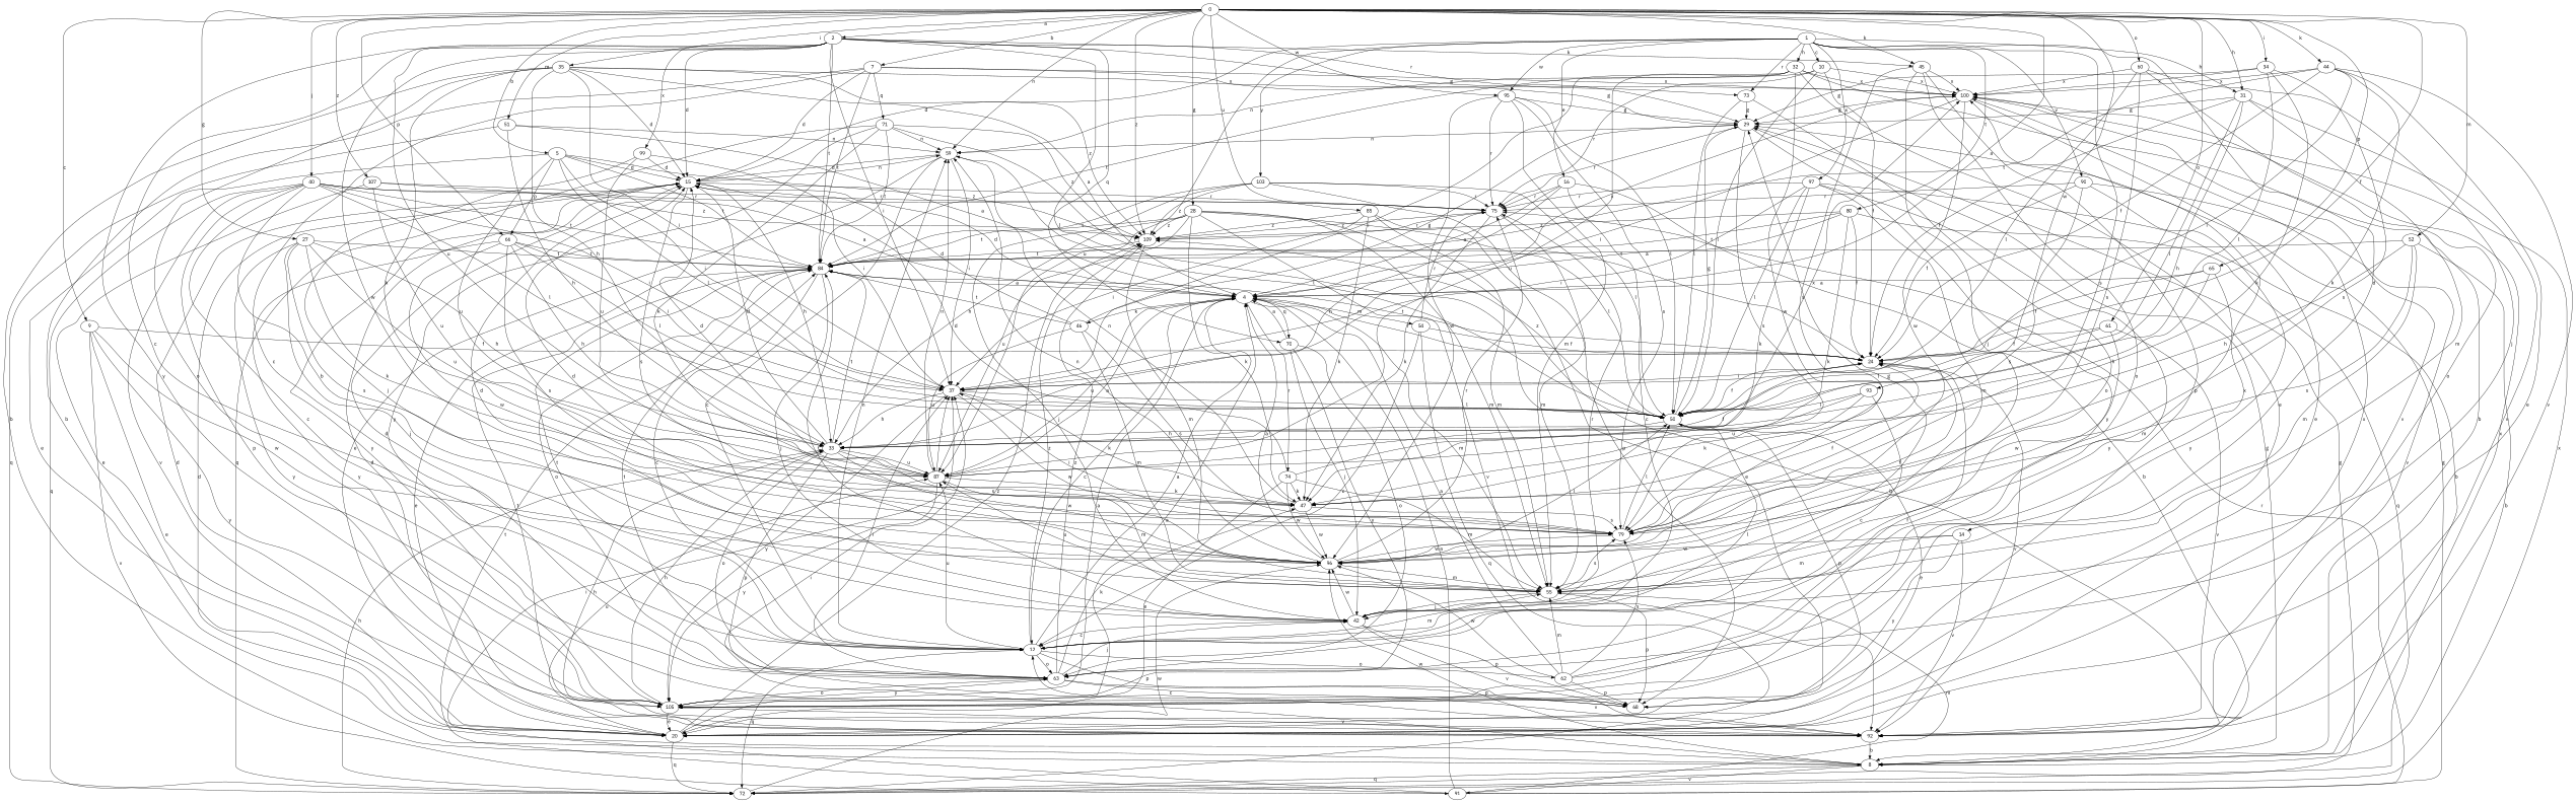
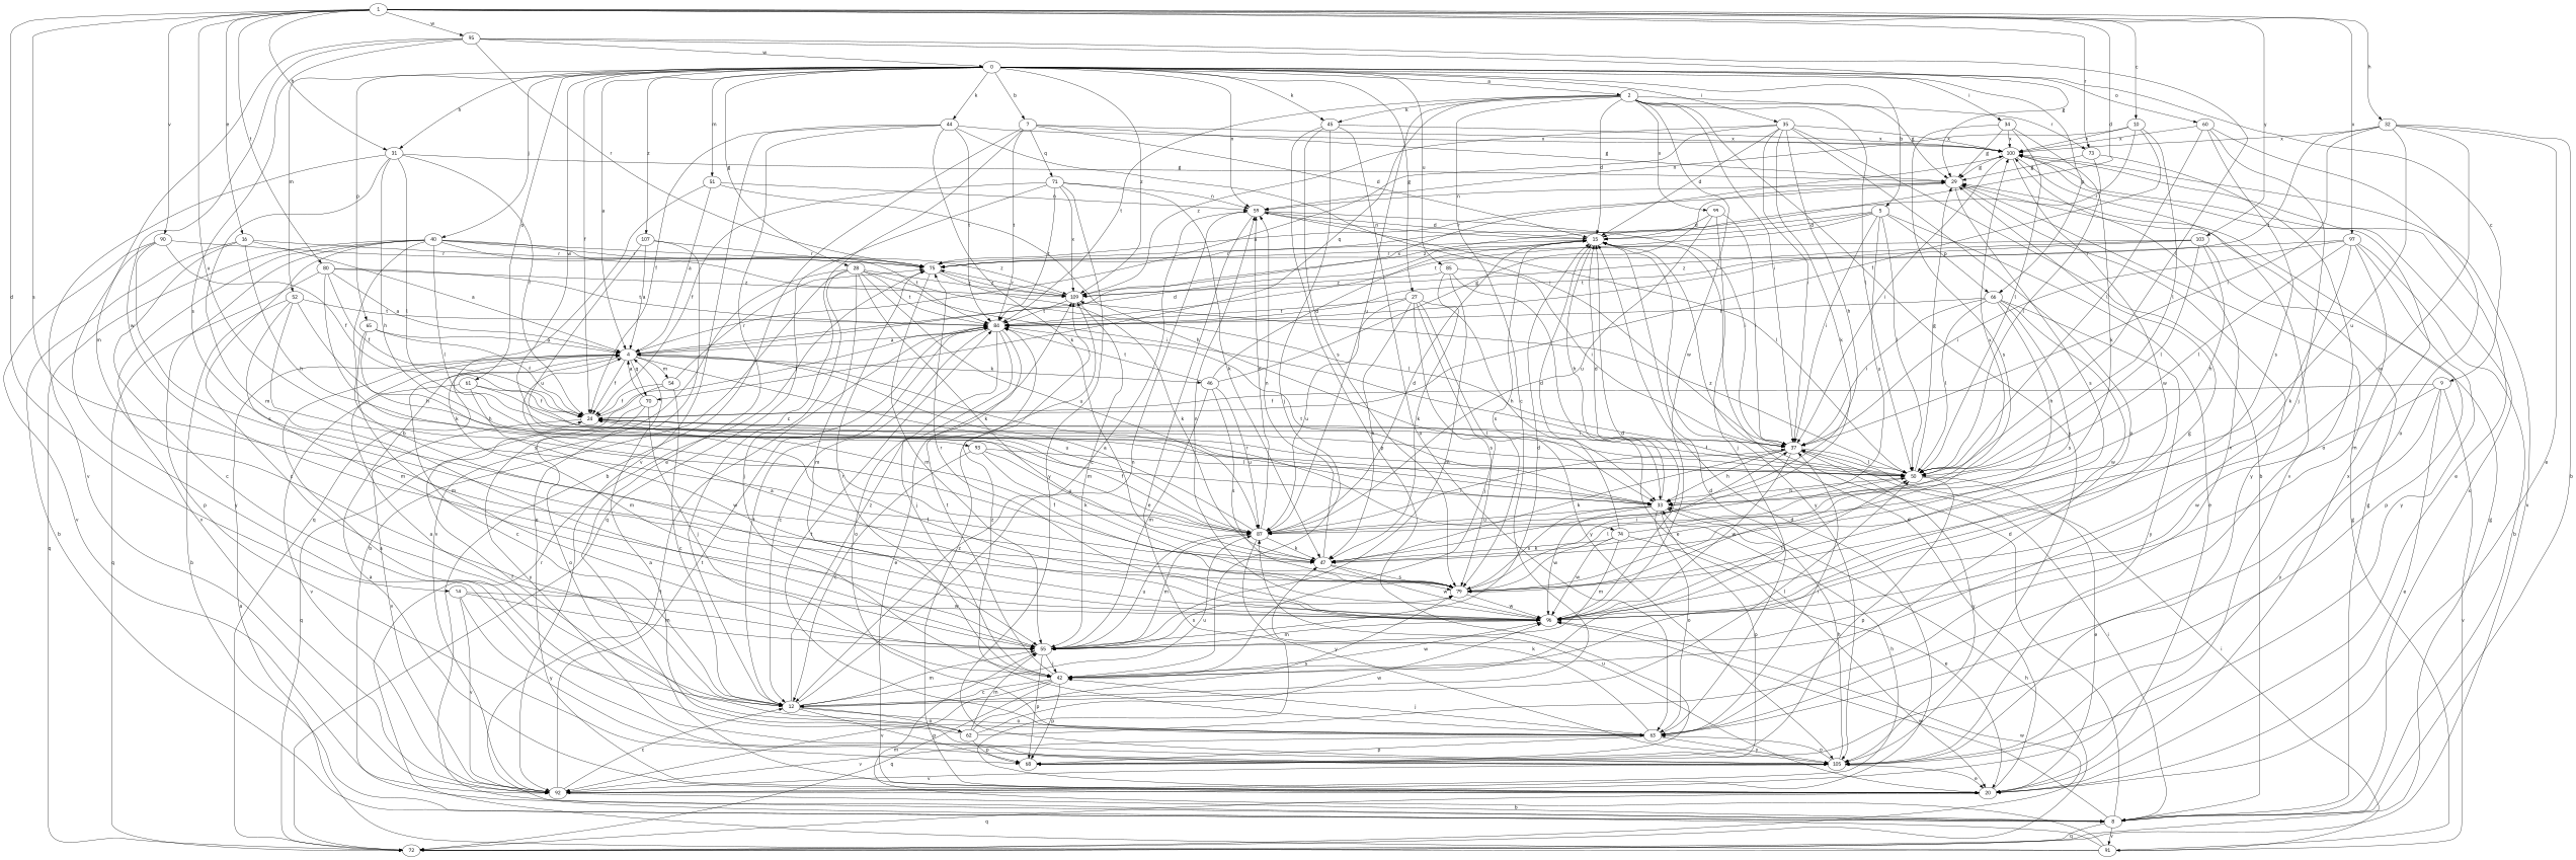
  strict digraph {
    fontname="IBM Plex Sans"
    node [fontname="IBM Plex Sans"]
    edge [fontname="IBM Plex Sans"]
    0
    2
    4
    5
    7
    9
    24
    27
    28
    31
    34
    35
    40
    44
    45
    51
    52
    59
    60
    61
    65
    66
    85
    93
    95
    107
    109
    15
    73
    87
    12
    29
    37
    50
    70
    84
    96
    99
    105
    46
    54
    55
    74
    100
    20
    8
    71
    91
    92
    79
    33
    42
    47
    63
    72
    75
    68
    1
    10
    14
    16
    32
    80
    90
    97
    103
    62
    0 -> 2 [label=a]
    0 -> 4 [label=a]
    0 -> 5 [label=b]
    0 -> 7 [label=b]
    0 -> 9 [label=c]
    0 -> 24 [label=f]
    0 -> 27 [label=g]
    0 -> 28 [label=g]
    0 -> 31 [label=h]
    0 -> 34 [label=i]
    0 -> 35 [label=i]
    0 -> 40 [label=j]
    0 -> 44 [label=k]
    0 -> 45 [label=k]
    0 -> 51 [label=m]
    0 -> 52 [label=m]
    0 -> 59 [label=n]
    0 -> 60 [label=o]
    0 -> 61 [label=o]
    0 -> 65 [label=p]
    0 -> 66 [label=p]
    0 -> 85 [label=u]
    0 -> 93 [label=w]
-   0 -> 95 [label=w]
+   95 -> 0 [label=w]
    0 -> 107 [label=z]
    0 -> 109 [label=z]
    2 -> 45 [label=k]
    2 -> 15 [label=d]
    2 -> 73 [label=r]
    2 -> 87 [label=u]
    2 -> 12 [label=c]
    2 -> 29 [label=g]
    2 -> 37 [label=i]
    2 -> 50 [label=l]
    2 -> 70 [label=q]
    2 -> 84 [label=t]
    2 -> 96 [label=w]
    2 -> 99 [label=x]
    2 -> 105 [label=y]
    4 -> 24 [label=f]
    4 -> 15 [label=d]
    4 -> 87 [label=u]
    4 -> 12 [label=c]
    4 -> 70 [label=q]
    4 -> 46 [label=k]
    4 -> 54 [label=m]
    4 -> 55 [label=m]
    4 -> 74 [label=r]
    4 -> 100 [label=x]
    5 -> 66 [label=p]
    5 -> 109 [label=z]
    5 -> 15 [label=d]
    5 -> 87 [label=u]
    5 -> 37 [label=i]
    5 -> 50 [label=l]
    5 -> 84 [label=t]
    5 -> 20 [label=e]
    7 -> 15 [label=d]
    7 -> 12 [label=c]
    7 -> 29 [label=g]
    7 -> 84 [label=t]
    7 -> 100 [label=x]
    7 -> 8 [label=b]
    7 -> 71 [label=q]
    9 -> 24 [label=f]
    9 -> 96 [label=w]
    9 -> 105 [label=y]
    9 -> 20 [label=e]
    9 -> 91 [label=v]
    24 -> 37 [label=i]
    24 -> 84 [label=t]
    24 -> 92 [label=v]
    27 -> 87 [label=u]
    27 -> 84 [label=t]
    27 -> 105 [label=y]
    27 -> 79 [label=s]
    27 -> 33 [label=h]
    27 -> 42 [label=j]
    27 -> 47 [label=k]
    28 -> 109 [label=z]
    28 -> 87 [label=u]
    28 -> 50 [label=l]
    28 -> 84 [label=t]
    28 -> 55 [label=m]
    28 -> 8 [label=b]
    28 -> 92 [label=v]
    28 -> 42 [label=j]
    28 -> 47 [label=k]
    31 -> 24 [label=f]
    31 -> 29 [label=g]
    31 -> 50 [label=l]
    31 -> 55 [label=m]
    31 -> 92 [label=v]
    31 -> 33 [label=h]
    34 -> 29 [label=g]
    34 -> 50 [label=l]
    34 -> 100 [label=x]
    34 -> 79 [label=s]
    34 -> 47 [label=k]
    35 -> 4 [label=a]
    35 -> 109 [label=z]
    35 -> 15 [label=d]
    35 -> 37 [label=i]
    35 -> 100 [label=x]
    35 -> 8 [label=b]
    35 -> 33 [label=h]
    35 -> 47 [label=k]
    35 -> 63 [label=o]
    40 -> 109 [label=z]
    40 -> 12 [label=c]
    40 -> 37 [label=i]
    40 -> 50 [label=l]
    40 -> 84 [label=t]
    40 -> 96 [label=b]
    40 -> 92 [label=v]
    40 -> 72 [label=q]
    40 -> 75 [label=r]
    40 -> 68 [label=p]
    44 -> 24 [label=f]
    44 -> 37 [label=i]
    44 -> 84 [label=t]
    44 -> 100 [label=x]
    44 -> 20 [label=e]
    44 -> 92 [label=v]
    44 -> 47 [label=k]
    45 -> 100 [label=x]
    45 -> 79 [label=s]
    45 -> 42 [label=j]
    45 -> 63 [label=o]
    45 -> 68 [label=p]
    51 -> 4 [label=a]
    51 -> 59 [label=n]
    51 -> 33 [label=h]
    51 -> 72 [label=q]
    52 -> 84 [label=t]
    52 -> 55 [label=m]
    52 -> 8 [label=b]
    52 -> 79 [label=s]
    52 -> 33 [label=h]
    59 -> 15 [label=d]
    59 -> 12 [label=c]
    59 -> 37 [label=i]
    59 -> 50 [label=l]
    59 -> 20 [label=e]
    60 -> 50 [label=l]
    60 -> 100 [label=x]
    60 -> 79 [label=s]
    60 -> 42 [label=j]
    60 -> 63 [label=o]
    61 -> 24 [label=f]
    61 -> 50 [label=l]
    61 -> 96 [label=w]
    61 -> 92 [label=v]
    65 -> 4 [label=a]
    65 -> 24 [label=f]
    65 -> 55 [label=m]
    65 -> 33 [label=h]
    66 -> 37 [label=i]
    66 -> 50 [label=l]
    66 -> 84 [label=t]
    66 -> 96 [label=w]
    66 -> 105 [label=y]
    66 -> 79 [label=s]
    66 -> 33 [label=h]
    85 -> 109 [label=z]
    85 -> 37 [label=i]
    85 -> 55 [label=m]
    85 -> 20 [label=e]
    85 -> 47 [label=k]
    93 -> 87 [label=u]
    93 -> 12 [label=c]
    93 -> 50 [label=l]
    93 -> 47 [label=k]
    95 -> 29 [label=g]
    95 -> 50 [label=l]
    95 -> 96 [label=w]
    95 -> 55 [label=m]
    95 -> 79 [label=s]
    95 -> 75 [label=r]
    107 -> 4 [label=a]
    107 -> 87 [label=u]
    107 -> 20 [label=e]
    107 -> 75 [label=r]
    109 -> 84 [label=t]
    109 -> 55 [label=m]
    109 -> 75 [label=r]
    15 -> 59 [label=n]
    15 -> 105 [label=y]
    15 -> 79 [label=s]
    15 -> 33 [label=h]
    15 -> 75 [label=r]
    73 -> 29 [label=g]
    73 -> 50 [label=l]
    73 -> 63 [label=o]
    87 -> 4 [label=a]
    87 -> 24 [label=f]
    87 -> 59 [label=n]
    87 -> 15 [label=d]
    87 -> 37 [label=i]
    87 -> 105 [label=y]
    87 -> 55 [label=m]
    87 -> 47 [label=k]
    12 -> 4 [label=a]
    12 -> 59 [label=n]
    12 -> 109 [label=z]
    12 -> 87 [label=u]
    12 -> 50 [label=l]
    12 -> 84 [label=t]
    12 -> 55 [label=m]
    12 -> 63 [label=o]
    12 -> 68 [label=p]
    12 -> 62 [label=o]
    29 -> 59 [label=n]
    29 -> 105 [label=y]
    29 -> 79 [label=s]
    29 -> 75 [label=r]
    37 -> 50 [label=l]
    37 -> 96 [label=w]
    37 -> 105 [label=y]
    37 -> 33 [label=h]
    37 -> 47 [label=k]
    50 -> 24 [label=f]
    50 -> 109 [label=z]
    50 -> 29 [label=g]
    50 -> 20 [label=e]
    50 -> 33 [label=h]
    50 -> 68 [label=p]
    70 -> 4 [label=a]
    70 -> 105 [label=y]
    70 -> 42 [label=j]
    70 -> 63 [label=o]
    84 -> 4 [label=a]
    84 -> 12 [label=c]
    84 -> 20 [label=e]
    84 -> 42 [label=j]
    84 -> 63 [label=o]
    96 -> 4 [label=a]
    96 -> 24 [label=f]
    96 -> 59 [label=n]
    96 -> 15 [label=d]
    96 -> 50 [label=l]
    96 -> 55 [label=m]
    96 -> 75 [label=r]
    99 -> 15 [label=d]
    99 -> 87 [label=u]
    99 -> 37 [label=i]
    99 -> 42 [label=j]
    105 -> 4 [label=a]
    105 -> 20 [label=e]
    105 -> 92 [label=v]
    105 -> 33 [label=h]
    105 -> 63 [label=o]
    46 -> 15 [label=d]
    46 -> 87 [label=u]
    46 -> 29 [label=g]
    46 -> 84 [label=t]
    46 -> 55 [label=m]
    46 -> 79 [label=s]
    54 -> 24 [label=f]
    54 -> 12 [label=c]
    54 -> 72 [label=q]
    54 -> 75 [label=r]
    55 -> 15 [label=d]
    55 -> 87 [label=u]
    55 -> 79 [label=s]
    55 -> 42 [label=j]
    55 -> 68 [label=p]
    74 -> 15 [label=d]
    74 -> 96 [label=w]
    74 -> 55 [label=m]
    74 -> 100 [label=x]
    74 -> 20 [label=e]
    74 -> 47 [label=k]
    100 -> 29 [label=g]
    100 -> 37 [label=i]
    100 -> 96 [label=w]
    100 -> 20 [label=e]
    100 -> 92 [label=v]
    20 -> 4 [label=a]
    20 -> 109 [label=z]
    20 -> 15 [label=d]
    20 -> 87 [label=u]
    20 -> 100 [label=x]
    20 -> 72 [label=q]
    8 -> 15 [label=d]
    8 -> 29 [label=g]
    8 -> 37 [label=i]
    8 -> 96 [label=w]
    8 -> 100 [label=x]
    8 -> 91 [label=v]
    8 -> 72 [label=q]
    71 -> 24 [label=f]
    71 -> 59 [label=n]
-   71 -> 109 [label=z]
+   71 -> 109 [label=x]
    71 -> 84 [label=t]
    71 -> 105 [label=y]
    71 -> 47 [label=k]
    71 -> 72 [label=q]
    91 -> 4 [label=a]
    91 -> 29 [label=g]
    91 -> 37 [label=i]
    91 -> 84 [label=t]
    91 -> 55 [label=m]
    91 -> 75 [label=r]
    92 -> 15 [label=d]
    92 -> 12 [label=c]
    92 -> 84 [label=t]
    92 -> 8 [label=b]
    92 -> 33 [label=h]
    79 -> 24 [label=f]
    79 -> 37 [label=i]
    79 -> 50 [label=l]
    79 -> 96 [label=w]
    33 -> 15 [label=d]
    33 -> 87 [label=u]
    33 -> 84 [label=t]
    33 -> 96 [label=w]
    33 -> 79 [label=s]
    33 -> 63 [label=o]
    33 -> 68 [label=p]
    42 -> 12 [label=c]
    42 -> 29 [label=g]
    42 -> 84 [label=t]
    42 -> 96 [label=w]
    42 -> 92 [label=v]
-   12 -> 72 [label=q]
+   42 -> 72 [label=q]
    42 -> 75 [label=r]
    42 -> 68 [label=p]
    47 -> 59 [label=n]
    47 -> 96 [label=w]
    47 -> 79 [label=s]
    63 -> 109 [label=z]
    63 -> 15 [label=d]
    63 -> 37 [label=i]
    63 -> 84 [label=t]
    63 -> 105 [label=y]
    63 -> 92 [label=v]
    63 -> 42 [label=j]
    63 -> 47 [label=k]
    63 -> 68 [label=p]
    72 -> 29 [label=g]
    72 -> 96 [label=w]
    72 -> 100 [label=x]
    72 -> 33 [label=h]
    75 -> 109 [label=z]
    75 -> 55 [label=m]
    75 -> 47 [label=k]
    1 -> 31 [label=h]
    1 -> 95 [label=w]
    1 -> 15 [label=d]
    1 -> 73 [label=r]
    1 -> 87 [label=u]
    1 -> 79 [label=s]
    1 -> 10 [label=c]
    1 -> 14 [label=d]
    1 -> 16 [label=e]
    1 -> 32 [label=h]
    1 -> 80 [label=t]
    1 -> 90 [label=v]
    1 -> 97 [label=x]
    1 -> 103 [label=y]
    10 -> 24 [label=f]
    10 -> 59 [label=n]
    10 -> 50 [label=l]
    10 -> 100 [label=x]
    10 -> 75 [label=r]
    14 -> 96 [label=w]
    14 -> 105 [label=y]
    14 -> 55 [label=m]
    14 -> 92 [label=v]
    16 -> 4 [label=a]
    16 -> 12 [label=c]
    16 -> 8 [label=b]
    16 -> 33 [label=h]
    16 -> 75 [label=r]
    32 -> 87 [label=u]
    32 -> 37 [label=i]
    32 -> 84 [label=t]
    32 -> 96 [label=w]
    32 -> 100 [label=x]
    32 -> 20 [label=e]
    32 -> 8 [label=b]
    80 -> 4 [label=a]
    80 -> 24 [label=f]
    80 -> 109 [label=z]
    80 -> 84 [label=t]
    80 -> 47 [label=k]
    80 -> 72 [label=q]
    90 -> 24 [label=f]
    90 -> 105 [label=y]
    90 -> 92 [label=v]
    90 -> 79 [label=s]
    90 -> 75 [label=r]
    97 -> 37 [label=i]
    97 -> 50 [label=l]
    97 -> 105 [label=y]
    97 -> 55 [label=m]
    97 -> 8 [label=b]
    97 -> 47 [label=k]
    97 -> 75 [label=r]
    103 -> 109 [label=z]
    103 -> 50 [label=l]
    103 -> 84 [label=t]
    103 -> 33 [label=h]
    103 -> 75 [label=r]
    103 -> 68 [label=p]
    62 -> 4 [label=a]
    62 -> 24 [label=f]
    62 -> 96 [label=w]
    62 -> 55 [label=m]
    62 -> 100 [label=x]
    62 -> 79 [label=s]
    62 -> 68 [label=p]
  }
